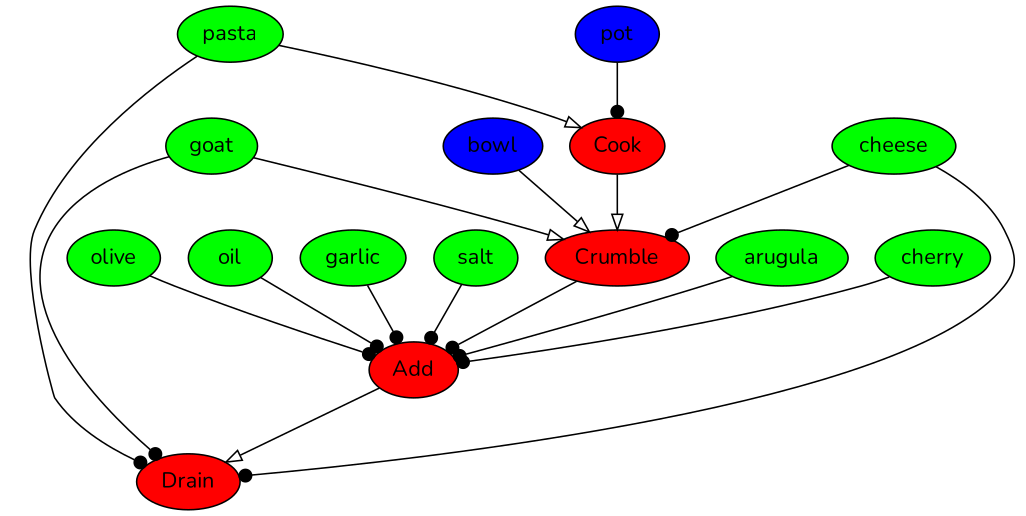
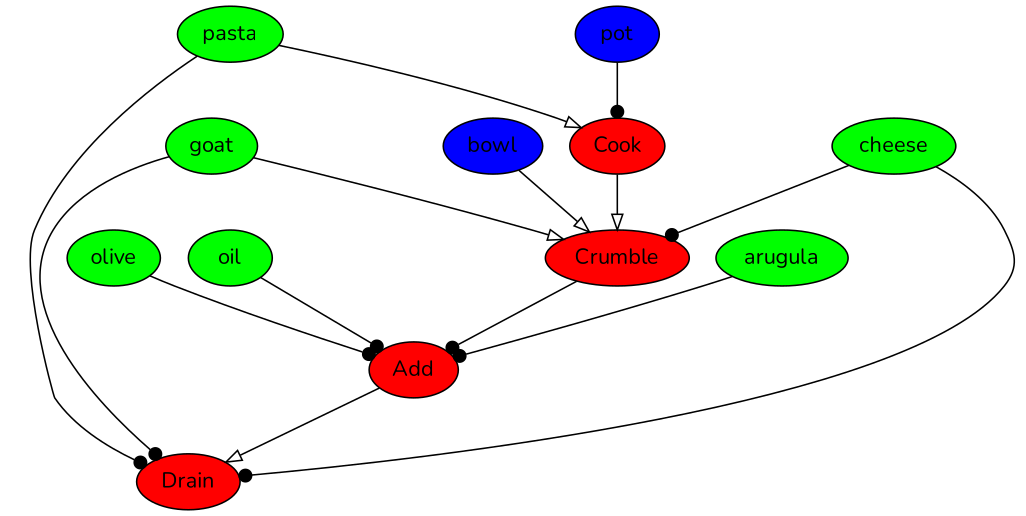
  digraph {
    fontname=Nunito
    node [fillcolor=green fontname=Nunito style=filled]
    edge [arrowhead=dot fontname=Nunito]
    Cook [fillcolor=red]
    Crumble [fillcolor=red]
    Add [fillcolor=red]
    pasta
    Drain [fillcolor=red]
    pot [fillcolor="#0000ff"]
    goat
    cheese
    bowl [fillcolor="#0000ff"]
    arugula
-   cherry
    olive
    oil
-   garlic
-   salt
    Cook -> Crumble [arrowhead=onormal]
    Crumble -> Add
    Add -> Drain [arrowhead=onormal]
    pasta -> Cook [arrowhead=onormal]
    pasta -> Drain
    pot -> Cook
    goat -> Crumble [arrowhead=onormal]
    goat -> Drain
    cheese -> Crumble
    cheese -> Drain
    bowl -> Crumble [arrowhead=onormal]
    arugula -> Add
-   cherry -> Add
    olive -> Add
    oil -> Add
-   garlic -> Add
-   salt -> Add
  }
